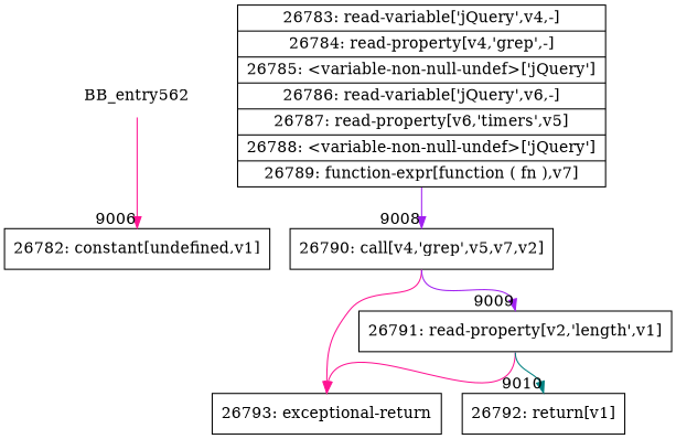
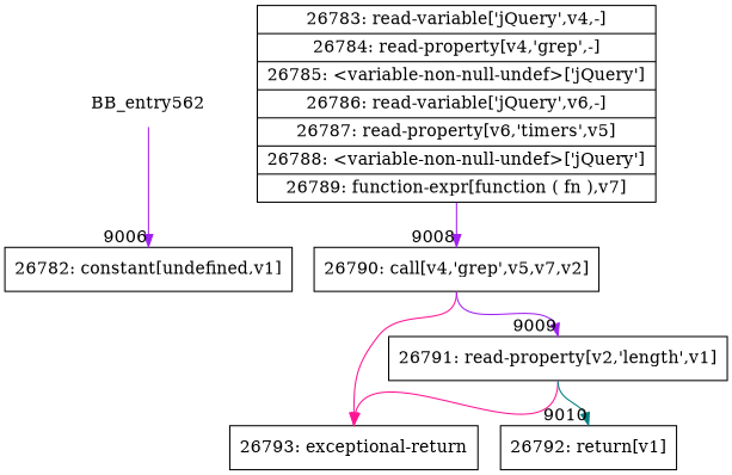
  digraph {
    rankdir=TD
    node [shape=record]
    edge [color=deeppink headport=n tailport=s]
    BB_entry562 [shape=none]
    n2 [label="{26782: constant[undefined,v1]}"]
    n3 [label="{26783: read-variable['jQuery',v4,-]|26784: read-property[v4,'grep',-]|26785: \<variable-non-null-undef\>['jQuery']|26786: read-variable['jQuery',v6,-]|26787: read-property[v6,'timers',v5]|26788: \<variable-non-null-undef\>['jQuery']|26789: function-expr[function ( fn ),v7]}"]
    n4 [label="{26790: call[v4,'grep',v5,v7,v2]}"]
    n5 [label="{26793: exceptional-return}"]
    n6 [label="{26791: read-property[v2,'length',v1]}"]
    n7 [label="{26792: return[v1]}"]
-   BB_entry562 -> n2 [headlabel="    9006"]
+   BB_entry562 -> n2 [color=purple headlabel="    9006"]
    n3 -> n4 [color=purple headlabel="      9008"]
    n4 -> n5
    n4 -> n6 [color=purple headlabel="      9009"]
    n6 -> n5
    n6 -> n7 [color=teal headlabel="      9010"]
  }
